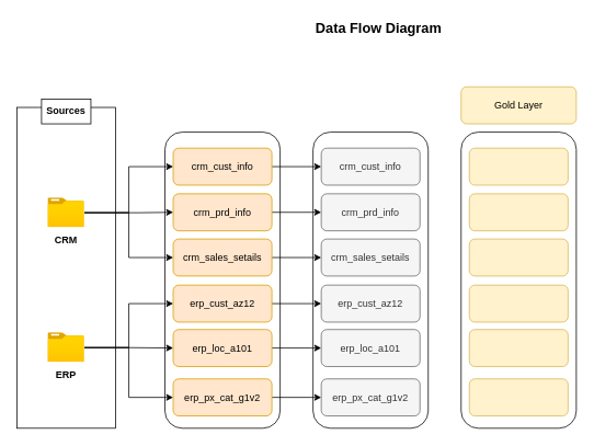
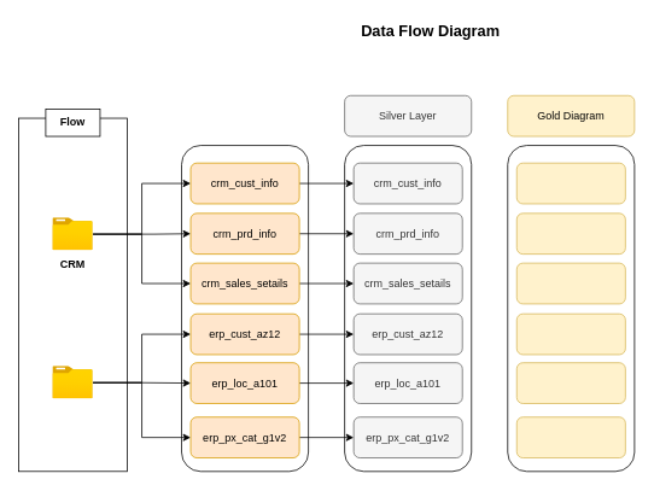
  <mxCell id="0" />
  <mxCell id="1" parent="0" />
- <mxCell id="2" value="&lt;b&gt;&lt;font style=&quot;font-size: 17px;&quot;&gt;Data Flow Diagram&lt;/font&gt;&lt;/b&gt;" style="text;html=1;align=center;verticalAlign=middle;whiteSpace=wrap;rounded=0;" parent="1" vertex="1"><mxGeometry x="335" y="20" width="250" height="30" as="geometry" /></mxCell>
+ <mxCell id="2" value="&lt;b&gt;&lt;font style=&quot;font-size: 17px;&quot;&gt;Data Flow Diagram&lt;/font&gt;&lt;/b&gt;" style="text;html=1;align=center;verticalAlign=middle;whiteSpace=wrap;rounded=0;" parent="1" vertex="1"><mxGeometry x="350" y="20" width="250" height="30" as="geometry" /></mxCell>
  <mxCell id="3" value="" style="rounded=0;whiteSpace=wrap;html=1;" parent="1" vertex="1"><mxGeometry x="20" y="130" width="120" height="390" as="geometry" /></mxCell>
- <mxCell id="4" value="&lt;b&gt;Sources&lt;/b&gt;" style="text;html=1;align=center;verticalAlign=middle;whiteSpace=wrap;rounded=0;fillColor=default;strokeColor=default;" parent="1" vertex="1"><mxGeometry x="50" y="120" width="60" height="30" as="geometry" /></mxCell>
+ <mxCell id="4" value="&lt;b&gt;Flow&lt;/b&gt;" style="text;html=1;align=center;verticalAlign=middle;whiteSpace=wrap;rounded=0;fillColor=default;strokeColor=default;" parent="1" vertex="1"><mxGeometry x="50" y="120" width="60" height="30" as="geometry" /></mxCell>
  <mxCell id="5" value="" style="rounded=1;whiteSpace=wrap;html=1;" parent="1" vertex="1"><mxGeometry x="200" y="160" width="140" height="360" as="geometry" /></mxCell>
  <mxCell id="6" value="" style="rounded=1;whiteSpace=wrap;html=1;" parent="1" vertex="1"><mxGeometry x="380" y="160" width="140" height="360" as="geometry" /></mxCell>
+ <mxCell id="7" value="Silver Layer" style="rounded=1;whiteSpace=wrap;html=1;fillColor=#f5f5f5;fontColor=#333333;strokeColor=#666666;" parent="1" vertex="1"><mxGeometry x="380" y="105" width="140" height="45" as="geometry" /></mxCell>
  <mxCell id="8" style="edgeStyle=orthogonalEdgeStyle;rounded=0;orthogonalLoop=1;jettySize=auto;html=1;exitX=1;exitY=0.5;exitDx=0;exitDy=0;" edge="1" parent="1" source="9" target="32"><mxGeometry relative="1" as="geometry" /></mxCell>
  <mxCell id="9" value="crm_cust_info" style="rounded=1;whiteSpace=wrap;html=1;fillColor=#ffe6cc;strokeColor=#d79b00;" parent="1" vertex="1"><mxGeometry x="210" y="179.5" width="120" height="45" as="geometry" /></mxCell>
  <mxCell id="10" style="edgeStyle=orthogonalEdgeStyle;rounded=0;orthogonalLoop=1;jettySize=auto;html=1;entryX=0;entryY=0.5;entryDx=0;entryDy=0;" edge="1" parent="1" source="11" target="33"><mxGeometry relative="1" as="geometry" /></mxCell>
  <mxCell id="11" value="crm_prd_info" style="rounded=1;whiteSpace=wrap;html=1;fillColor=#ffe6cc;strokeColor=#d79b00;" parent="1" vertex="1"><mxGeometry x="210" y="235" width="120" height="45" as="geometry" /></mxCell>
  <mxCell id="12" style="edgeStyle=orthogonalEdgeStyle;rounded=0;orthogonalLoop=1;jettySize=auto;html=1;" edge="1" parent="1" source="13" target="34"><mxGeometry relative="1" as="geometry" /></mxCell>
  <mxCell id="13" value="crm_sales_setails" style="rounded=1;whiteSpace=wrap;html=1;fillColor=#ffe6cc;strokeColor=#d79b00;" parent="1" vertex="1"><mxGeometry x="210" y="290" width="120" height="45" as="geometry" /></mxCell>
  <mxCell id="14" style="edgeStyle=orthogonalEdgeStyle;rounded=0;orthogonalLoop=1;jettySize=auto;html=1;entryX=0;entryY=0.5;entryDx=0;entryDy=0;" edge="1" parent="1" source="15" target="35"><mxGeometry relative="1" as="geometry" /></mxCell>
  <mxCell id="15" value="erp_cust_az12" style="rounded=1;whiteSpace=wrap;html=1;fillColor=#ffe6cc;strokeColor=#d79b00;" parent="1" vertex="1"><mxGeometry x="210" y="346" width="120" height="45" as="geometry" /></mxCell>
  <mxCell id="16" style="edgeStyle=orthogonalEdgeStyle;rounded=0;orthogonalLoop=1;jettySize=auto;html=1;entryX=0;entryY=0.5;entryDx=0;entryDy=0;" edge="1" parent="1" source="17" target="36"><mxGeometry relative="1" as="geometry" /></mxCell>
  <mxCell id="17" value="erp_loc_a101" style="rounded=1;whiteSpace=wrap;html=1;fillColor=#ffe6cc;strokeColor=#d79b00;" parent="1" vertex="1"><mxGeometry x="210" y="400" width="120" height="45" as="geometry" /></mxCell>
  <mxCell id="18" style="edgeStyle=orthogonalEdgeStyle;rounded=0;orthogonalLoop=1;jettySize=auto;html=1;entryX=0;entryY=0.5;entryDx=0;entryDy=0;" edge="1" parent="1" source="19" target="37"><mxGeometry relative="1" as="geometry" /></mxCell>
  <mxCell id="19" value="erp_px_cat_g1v2" style="rounded=1;whiteSpace=wrap;html=1;fillColor=#ffe6cc;strokeColor=#d79b00;" parent="1" vertex="1"><mxGeometry x="210" y="460" width="120" height="45" as="geometry" /></mxCell>
  <mxCell id="20" value="" style="group" parent="1" vertex="1" connectable="0"><mxGeometry x="50" y="404" width="60" height="66" as="geometry" /></mxCell>
  <mxCell id="21" value="" style="image;aspect=fixed;html=1;points=[];align=center;fontSize=12;image=img/lib/azure2/general/Folder_Blank.svg;" parent="20" vertex="1"><mxGeometry x="7.82" width="44.36" height="36" as="geometry" /></mxCell>
- <mxCell id="22" value="&lt;b&gt;ERP&lt;/b&gt;" style="text;html=1;align=center;verticalAlign=middle;whiteSpace=wrap;rounded=0;" parent="20" vertex="1"><mxGeometry y="36" width="60" height="30" as="geometry" /></mxCell>
  <mxCell id="23" value="" style="group" parent="1" vertex="1" connectable="0"><mxGeometry x="50" y="240" width="60" height="66" as="geometry" /></mxCell>
  <mxCell id="24" value="" style="image;aspect=fixed;html=1;points=[];align=center;fontSize=12;image=img/lib/azure2/general/Folder_Blank.svg;" parent="23" vertex="1"><mxGeometry x="7.82" width="44.36" height="36" as="geometry" /></mxCell>
  <mxCell id="25" value="&lt;b&gt;CRM&lt;/b&gt;" style="text;html=1;align=center;verticalAlign=middle;whiteSpace=wrap;rounded=0;" parent="23" vertex="1"><mxGeometry y="36" width="60" height="30" as="geometry" /></mxCell>
  <mxCell id="26" style="edgeStyle=orthogonalEdgeStyle;rounded=0;orthogonalLoop=1;jettySize=auto;html=1;entryX=0;entryY=0.5;entryDx=0;entryDy=0;" parent="1" source="24" target="11" edge="1"><mxGeometry relative="1" as="geometry"><Array as="points"><mxPoint x="170" y="258" /><mxPoint x="170" y="258" /></Array></mxGeometry></mxCell>
  <mxCell id="27" style="edgeStyle=orthogonalEdgeStyle;rounded=0;orthogonalLoop=1;jettySize=auto;html=1;entryX=0;entryY=0.5;entryDx=0;entryDy=0;" parent="1" source="24" target="9" edge="1"><mxGeometry relative="1" as="geometry" /></mxCell>
  <mxCell id="28" style="edgeStyle=orthogonalEdgeStyle;rounded=0;orthogonalLoop=1;jettySize=auto;html=1;entryX=0;entryY=0.5;entryDx=0;entryDy=0;" parent="1" source="24" target="13" edge="1"><mxGeometry relative="1" as="geometry" /></mxCell>
  <mxCell id="29" style="edgeStyle=orthogonalEdgeStyle;rounded=0;orthogonalLoop=1;jettySize=auto;html=1;" parent="1" source="21" target="17" edge="1"><mxGeometry relative="1" as="geometry" /></mxCell>
  <mxCell id="30" style="edgeStyle=orthogonalEdgeStyle;rounded=0;orthogonalLoop=1;jettySize=auto;html=1;entryX=0;entryY=0.5;entryDx=0;entryDy=0;" parent="1" source="21" target="15" edge="1"><mxGeometry relative="1" as="geometry" /></mxCell>
  <mxCell id="31" style="edgeStyle=orthogonalEdgeStyle;rounded=0;orthogonalLoop=1;jettySize=auto;html=1;entryX=0;entryY=0.5;entryDx=0;entryDy=0;" parent="1" source="21" target="19" edge="1"><mxGeometry relative="1" as="geometry" /></mxCell>
  <mxCell id="32" value="crm_cust_info" style="rounded=1;whiteSpace=wrap;html=1;fillColor=#f5f5f5;strokeColor=#666666;fontColor=#333333;" vertex="1" parent="1"><mxGeometry x="390" y="179.5" width="120" height="45" as="geometry" /></mxCell>
  <mxCell id="33" value="crm_prd_info" style="rounded=1;whiteSpace=wrap;html=1;fillColor=#f5f5f5;strokeColor=#666666;fontColor=#333333;" vertex="1" parent="1"><mxGeometry x="390" y="235" width="120" height="45" as="geometry" /></mxCell>
  <mxCell id="34" value="crm_sales_setails" style="rounded=1;whiteSpace=wrap;html=1;fillColor=#f5f5f5;strokeColor=#666666;fontColor=#333333;" vertex="1" parent="1"><mxGeometry x="390" y="290" width="120" height="45" as="geometry" /></mxCell>
  <mxCell id="35" value="erp_cust_az12" style="rounded=1;whiteSpace=wrap;html=1;fillColor=#f5f5f5;strokeColor=#666666;fontColor=#333333;" vertex="1" parent="1"><mxGeometry x="390" y="346" width="120" height="45" as="geometry" /></mxCell>
  <mxCell id="36" value="erp_loc_a101" style="rounded=1;whiteSpace=wrap;html=1;fillColor=#f5f5f5;strokeColor=#666666;fontColor=#333333;" vertex="1" parent="1"><mxGeometry x="390" y="400" width="120" height="45" as="geometry" /></mxCell>
  <mxCell id="37" value="erp_px_cat_g1v2" style="rounded=1;whiteSpace=wrap;html=1;fillColor=#f5f5f5;strokeColor=#666666;fontColor=#333333;" vertex="1" parent="1"><mxGeometry x="390" y="460" width="120" height="45" as="geometry" /></mxCell>
  <mxCell id="38" value="" style="rounded=1;whiteSpace=wrap;html=1;" vertex="1" parent="1"><mxGeometry x="560" y="160" width="140" height="360" as="geometry" /></mxCell>
- <mxCell id="39" value="Gold Layer" style="rounded=1;whiteSpace=wrap;html=1;fillColor=#fff2cc;strokeColor=#d6b656;" vertex="1" parent="1"><mxGeometry x="560" y="105" width="140" height="45" as="geometry" /></mxCell>
+ <mxCell id="39" value="Gold Diagram" style="rounded=1;whiteSpace=wrap;html=1;fillColor=#fff2cc;strokeColor=#d6b656;" vertex="1" parent="1"><mxGeometry x="560" y="105" width="140" height="45" as="geometry" /></mxCell>
  <mxCell id="40" value="" style="rounded=1;whiteSpace=wrap;html=1;fillColor=#fff2cc;strokeColor=#d6b656;" vertex="1" parent="1"><mxGeometry x="570" y="179.5" width="120" height="45" as="geometry" /></mxCell>
  <mxCell id="41" value="" style="rounded=1;whiteSpace=wrap;html=1;fillColor=#fff2cc;strokeColor=#d6b656;" vertex="1" parent="1"><mxGeometry x="570" y="235" width="120" height="45" as="geometry" /></mxCell>
  <mxCell id="42" value="" style="rounded=1;whiteSpace=wrap;html=1;fillColor=#fff2cc;strokeColor=#d6b656;" vertex="1" parent="1"><mxGeometry x="570" y="290" width="120" height="45" as="geometry" /></mxCell>
  <mxCell id="43" value="" style="rounded=1;whiteSpace=wrap;html=1;fillColor=#fff2cc;strokeColor=#d6b656;" vertex="1" parent="1"><mxGeometry x="570" y="346" width="120" height="45" as="geometry" /></mxCell>
  <mxCell id="44" value="" style="rounded=1;whiteSpace=wrap;html=1;fillColor=#fff2cc;strokeColor=#d6b656;" vertex="1" parent="1"><mxGeometry x="570" y="400" width="120" height="45" as="geometry" /></mxCell>
  <mxCell id="45" value="" style="rounded=1;whiteSpace=wrap;html=1;fillColor=#fff2cc;strokeColor=#d6b656;" vertex="1" parent="1"><mxGeometry x="570" y="460" width="120" height="45" as="geometry" /></mxCell>
